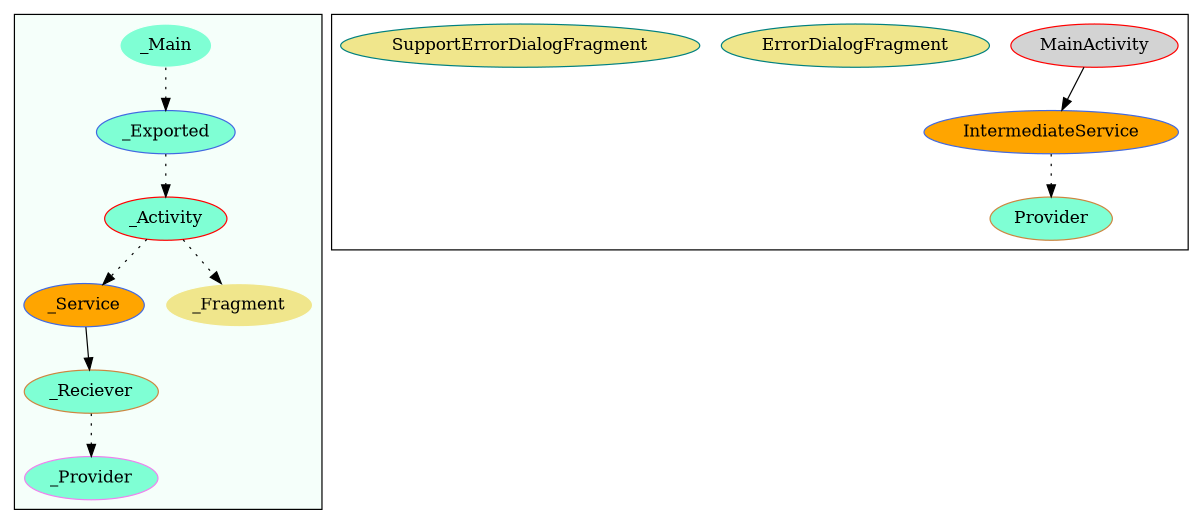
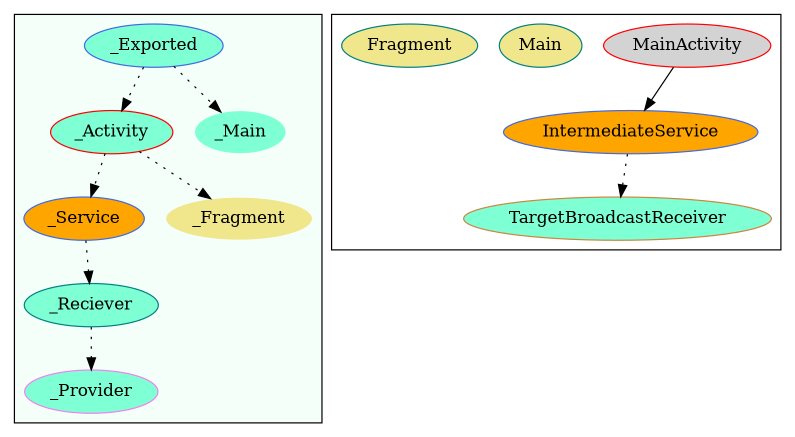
  digraph {
    node [color=royalblue fillcolor=aquamarine style=filled]
    edge [style=dotted]
    _Activity [color=red]
    _Service [fillcolor=orange]
-   _Reciever [color=peru]
+   _Reciever [color=teal]
    _Provider [color=violet]
    _Fragment [color=mintcream fillcolor=khaki]
    _Main [color=mintcream]
    _Exported
    MainActivity [color=red fillcolor=lightgrey]
    IntermediateService [fillcolor=orange]
-   TargetBroadcastReceiver [color=peru label=Provider]
-   ErrorDialogFragment [color=teal fillcolor=khaki]
-   SupportErrorDialogFragment [color=teal fillcolor=khaki]
+   TargetBroadcastReceiver [color=peru]
+   ErrorDialogFragment [color=teal fillcolor=khaki label=Main]
+   SupportErrorDialogFragment [color=teal fillcolor=khaki label=Fragment]
    subgraph cluster_1 {
      bgcolor=mintcream
      _Activity
      _Service
      _Reciever
      _Provider
      _Fragment
      _Main
      _Exported
    }
    subgraph cluster_2 {
      MainActivity
      IntermediateService
      TargetBroadcastReceiver
      ErrorDialogFragment
      SupportErrorDialogFragment
    }
    _Activity -> _Service
    _Activity -> _Fragment
-   _Service -> _Reciever [style=solid]
+   _Service -> _Reciever
    _Reciever -> _Provider
-   _Main -> _Exported
+   _Exported -> _Main
    _Exported -> _Activity
    MainActivity -> IntermediateService [style=solid]
    IntermediateService -> TargetBroadcastReceiver
  }
